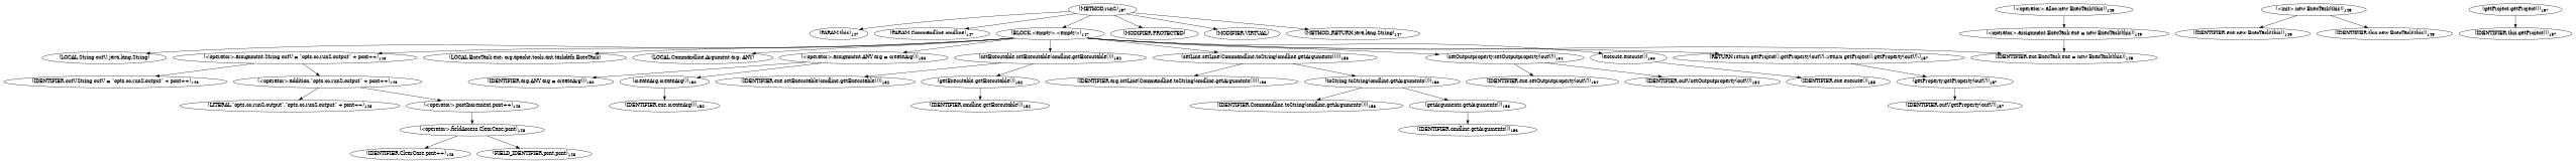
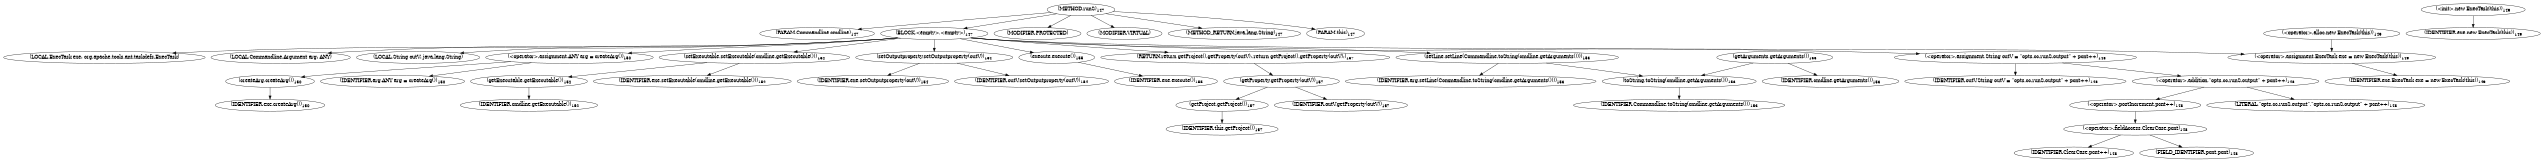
  digraph {
    fontname="DejaVu Serif"
    node [fontname="DejaVu Serif"]
    edge [fontname="DejaVu Serif"]
-   n1 [label=<(METHOD,runS)<SUB>197</SUB>>]
+   n1 [label=<(METHOD,runS)<SUB>147</SUB>>]
    n2 [label=<(PARAM,this)<SUB>147</SUB>>]
    n3 [label=<(PARAM,Commandline cmdline)<SUB>147</SUB>>]
    n4 [label=<(BLOCK,&lt;empty&gt;,&lt;empty&gt;)<SUB>147</SUB>>]
    n5 [label=<(MODIFIER,PROTECTED)>]
    n6 [label=<(MODIFIER,VIRTUAL)>]
    n7 [label=<(METHOD_RETURN,java.lang.String)<SUB>147</SUB>>]
    n8 [label=<(LOCAL,String outV: java.lang.String)>]
    n9 [label=<(&lt;operator&gt;.assignment,String outV = &quot;opts.cc.runS.output&quot; + pcnt++)<SUB>148</SUB>>]
    n10 [label=<(LOCAL,ExecTask exe: org.apache.tools.ant.taskdefs.ExecTask)>]
    n11 [label=<(&lt;operator&gt;.assignment,ExecTask exe = new ExecTask(this))<SUB>149</SUB>>]
    n12 [label=<(LOCAL,Commandline.Argument arg: ANY)>]
    n13 [label=<(&lt;operator&gt;.assignment,ANY arg = createArg())<SUB>150</SUB>>]
    n14 [label=<(setExecutable,setExecutable(cmdline.getExecutable()))<SUB>152</SUB>>]
    n15 [label=<(setLine,setLine(Commandline.toString(cmdline.getArguments())))<SUB>153</SUB>>]
    n16 [label=<(setOutputproperty,setOutputproperty(outV))<SUB>154</SUB>>]
    n17 [label=<(execute,execute())<SUB>155</SUB>>]
    n18 [label=<(RETURN,return getProject().getProperty(outV);,return getProject().getProperty(outV);)<SUB>157</SUB>>]
    n19 [label=<(IDENTIFIER,outV,String outV = &quot;opts.cc.runS.output&quot; + pcnt++)<SUB>148</SUB>>]
    n20 [label=<(&lt;operator&gt;.addition,&quot;opts.cc.runS.output&quot; + pcnt++)<SUB>148</SUB>>]
    n21 [label=<(IDENTIFIER,exe,ExecTask exe = new ExecTask(this))<SUB>149</SUB>>]
    n22 [label=<(&lt;init&gt;,new ExecTask(this))<SUB>149</SUB>>]
    n23 [label=<(IDENTIFIER,exe,new ExecTask(this))<SUB>149</SUB>>]
-   n24 [label=<(IDENTIFIER,this,new ExecTask(this))<SUB>149</SUB>>]
    n25 [label=<(IDENTIFIER,arg,ANY arg = createArg())<SUB>150</SUB>>]
    n26 [label=<(createArg,createArg())<SUB>150</SUB>>]
    n27 [label=<(IDENTIFIER,exe,setExecutable(cmdline.getExecutable()))<SUB>152</SUB>>]
    n28 [label=<(getExecutable,getExecutable())<SUB>152</SUB>>]
    n29 [label=<(IDENTIFIER,arg,setLine(Commandline.toString(cmdline.getArguments())))<SUB>153</SUB>>]
    n30 [label=<(toString,toString(cmdline.getArguments()))<SUB>153</SUB>>]
    n31 [label=<(IDENTIFIER,exe,setOutputproperty(outV))<SUB>154</SUB>>]
    n32 [label=<(IDENTIFIER,outV,setOutputproperty(outV))<SUB>154</SUB>>]
    n33 [label=<(IDENTIFIER,exe,execute())<SUB>155</SUB>>]
    n34 [label=<(getProperty,getProperty(outV))<SUB>157</SUB>>]
    n35 [label=<(LITERAL,&quot;opts.cc.runS.output&quot;,&quot;opts.cc.runS.output&quot; + pcnt++)<SUB>148</SUB>>]
    n36 [label=<(&lt;operator&gt;.postIncrement,pcnt++)<SUB>148</SUB>>]
    n37 [label=<(&lt;operator&gt;.fieldAccess,ClearCase.pcnt)<SUB>148</SUB>>]
    n38 [label=<(IDENTIFIER,ClearCase,pcnt++)<SUB>148</SUB>>]
    n39 [label=<(FIELD_IDENTIFIER,pcnt,pcnt)<SUB>148</SUB>>]
    n40 [label=<(&lt;operator&gt;.alloc,new ExecTask(this))<SUB>149</SUB>>]
    n41 [label=<(IDENTIFIER,exe,createArg())<SUB>150</SUB>>]
    n42 [label=<(IDENTIFIER,cmdline,getExecutable())<SUB>152</SUB>>]
    n43 [label=<(IDENTIFIER,Commandline,toString(cmdline.getArguments()))<SUB>153</SUB>>]
    n44 [label=<(getArguments,getArguments())<SUB>153</SUB>>]
    n45 [label=<(IDENTIFIER,cmdline,getArguments())<SUB>153</SUB>>]
    n46 [label=<(getProject,getProject())<SUB>157</SUB>>]
    n47 [label=<(IDENTIFIER,outV,getProperty(outV))<SUB>157</SUB>>]
    n48 [label=<(IDENTIFIER,this,getProject())<SUB>157</SUB>>]
    n1 -> n2
    n1 -> n3
    n1 -> n4
    n1 -> n5
    n1 -> n6
    n1 -> n7
    n4 -> n8
    n4 -> n9
    n4 -> n10
-   n4 -> n21
+   n4 -> n11
    n4 -> n12
    n4 -> n13
    n4 -> n14
    n4 -> n15
    n4 -> n16
    n4 -> n17
    n4 -> n18
    n9 -> n19
    n9 -> n20
    n11 -> n21
    n13 -> n25
    n13 -> n26
    n14 -> n27
    n14 -> n28
    n15 -> n29
    n15 -> n30
    n16 -> n31
    n16 -> n32
    n17 -> n33
    n18 -> n34
    n20 -> n35
    n20 -> n36
    n22 -> n23
-   n22 -> n24
    n26 -> n41
    n28 -> n42
    n30 -> n43
-   n30 -> n44
+   n44 -> n30
+   n34 -> n46
    n34 -> n47
    n36 -> n37
    n37 -> n38
    n37 -> n39
    n40 -> n11
    n44 -> n45
    n46 -> n48
  }
